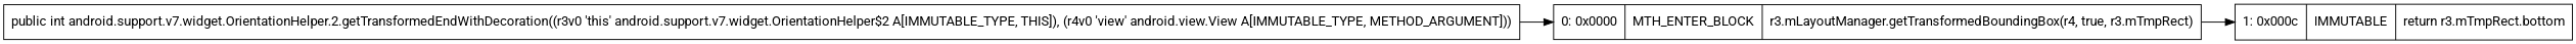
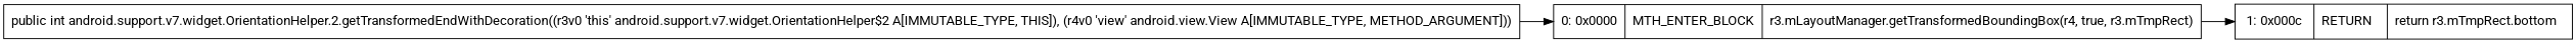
  digraph {
    rankdir=LR
    fontname=Roboto
    node [shape=record fontname=Roboto]
    edge [fontname=Roboto]
    n1 [label="{0\:\ 0x0000|MTH_ENTER_BLOCK\l|r3.mLayoutManager.getTransformedBoundingBox(r4, true, r3.mTmpRect)\l}"]
-   n2 [label="{1\:\ 0x000c|IMMUTABLE\l|return r3.mTmpRect.bottom\l}"]
+   n2 [label="{1\:\ 0x000c|RETURN\l|return r3.mTmpRect.bottom\l}"]
    n3 [label="{public int android.support.v7.widget.OrientationHelper.2.getTransformedEndWithDecoration((r3v0 'this' android.support.v7.widget.OrientationHelper$2 A[IMMUTABLE_TYPE, THIS]), (r4v0 'view' android.view.View A[IMMUTABLE_TYPE, METHOD_ARGUMENT])) }"]
    n1 -> n2
    n3 -> n1
  }
